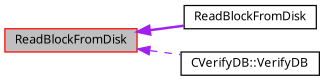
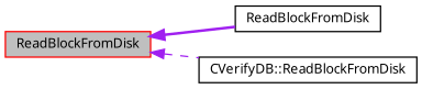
  digraph {
    rankdir=LR
    fontname="Noto Sans"
    node [color=black fillcolor=white fontname="Noto Sans" fontsize=10 shape=record style=filled]
    edge [color=purple dir=back fontname="Noto Sans" fontsize=10 labelfontname=Helvetica labelfontsize=10]
    n1 [color=red fillcolor=grey75 fontcolor=black height=0.2 label=ReadBlockFromDisk width=0.4]
    n2 [height=0.2 label=ReadBlockFromDisk width=0.4]
-   n3 [height=0.2 label="CVerifyDB::VerifyDB" width=0.4]
+   n3 [height=0.2 label="CVerifyDB::ReadBlockFromDisk" width=0.4]
    n1 -> n2 [style=bold]
    n1 -> n3 [style=dashed]
  }
